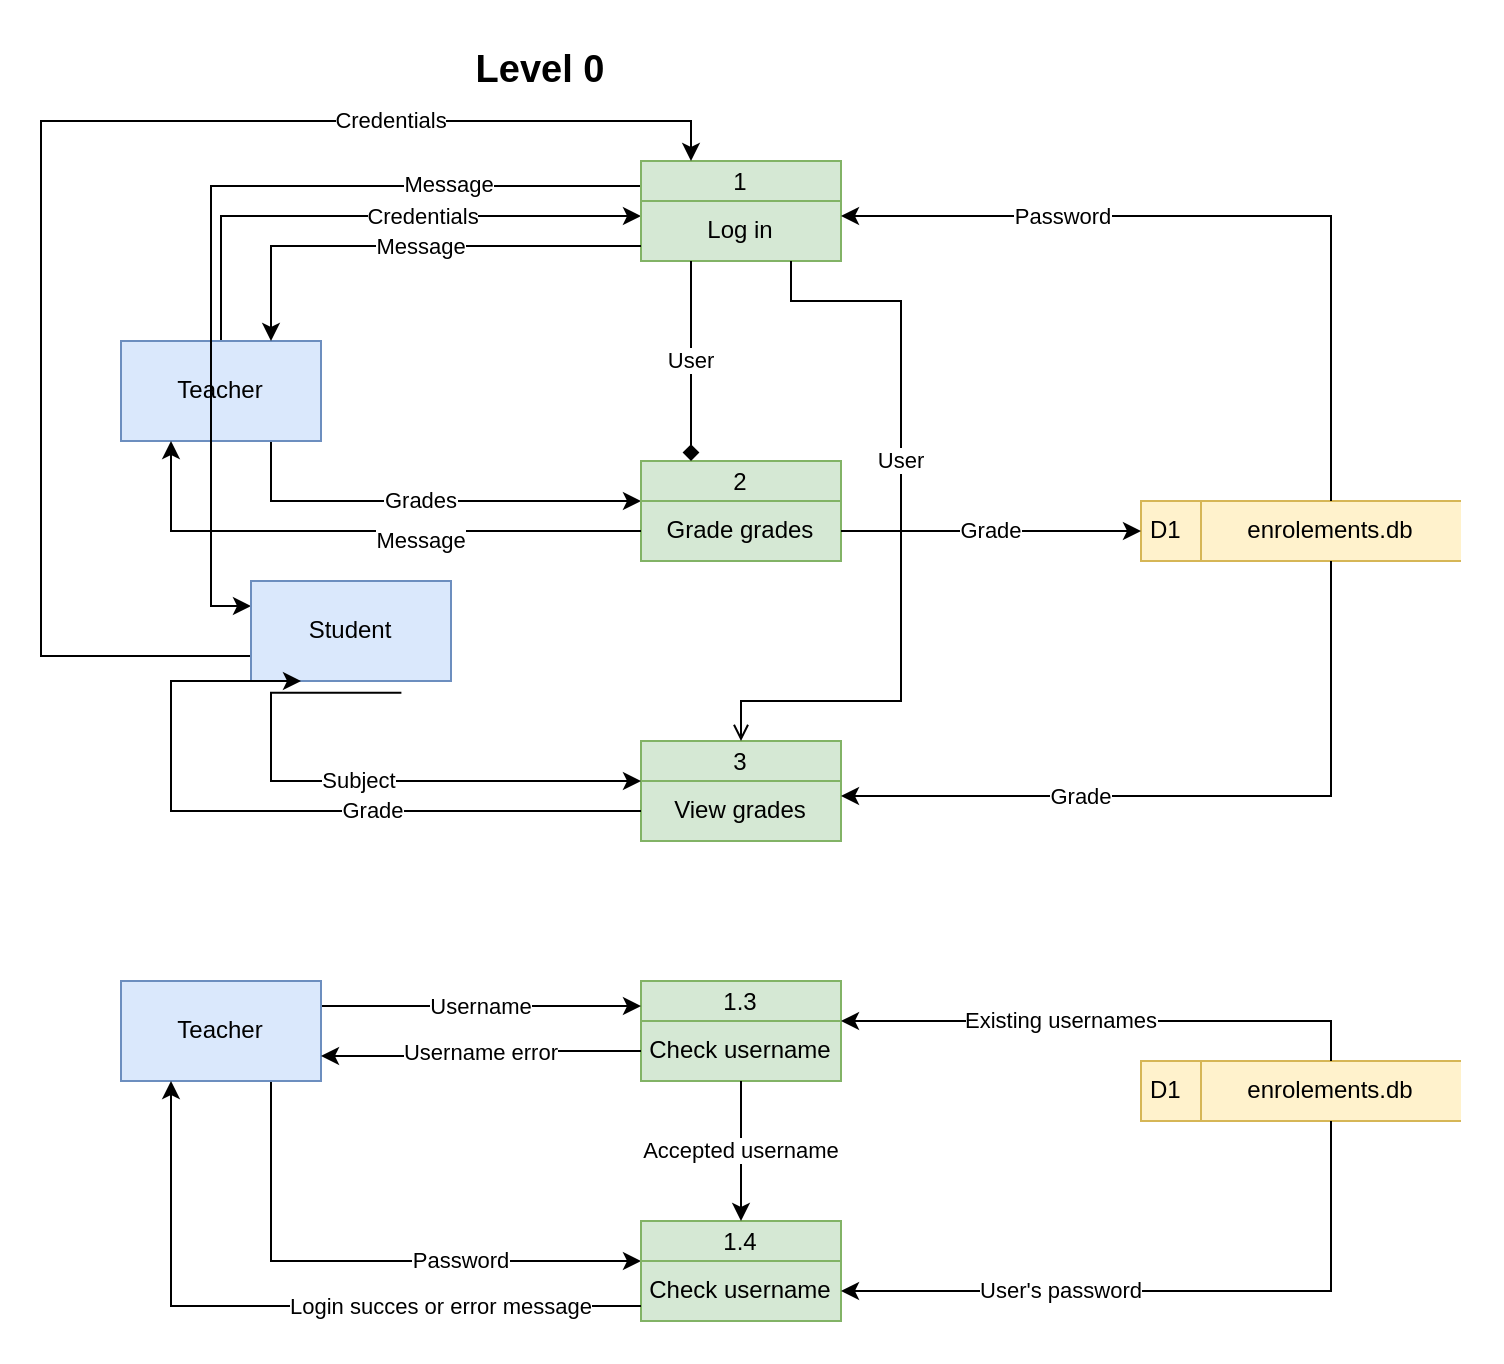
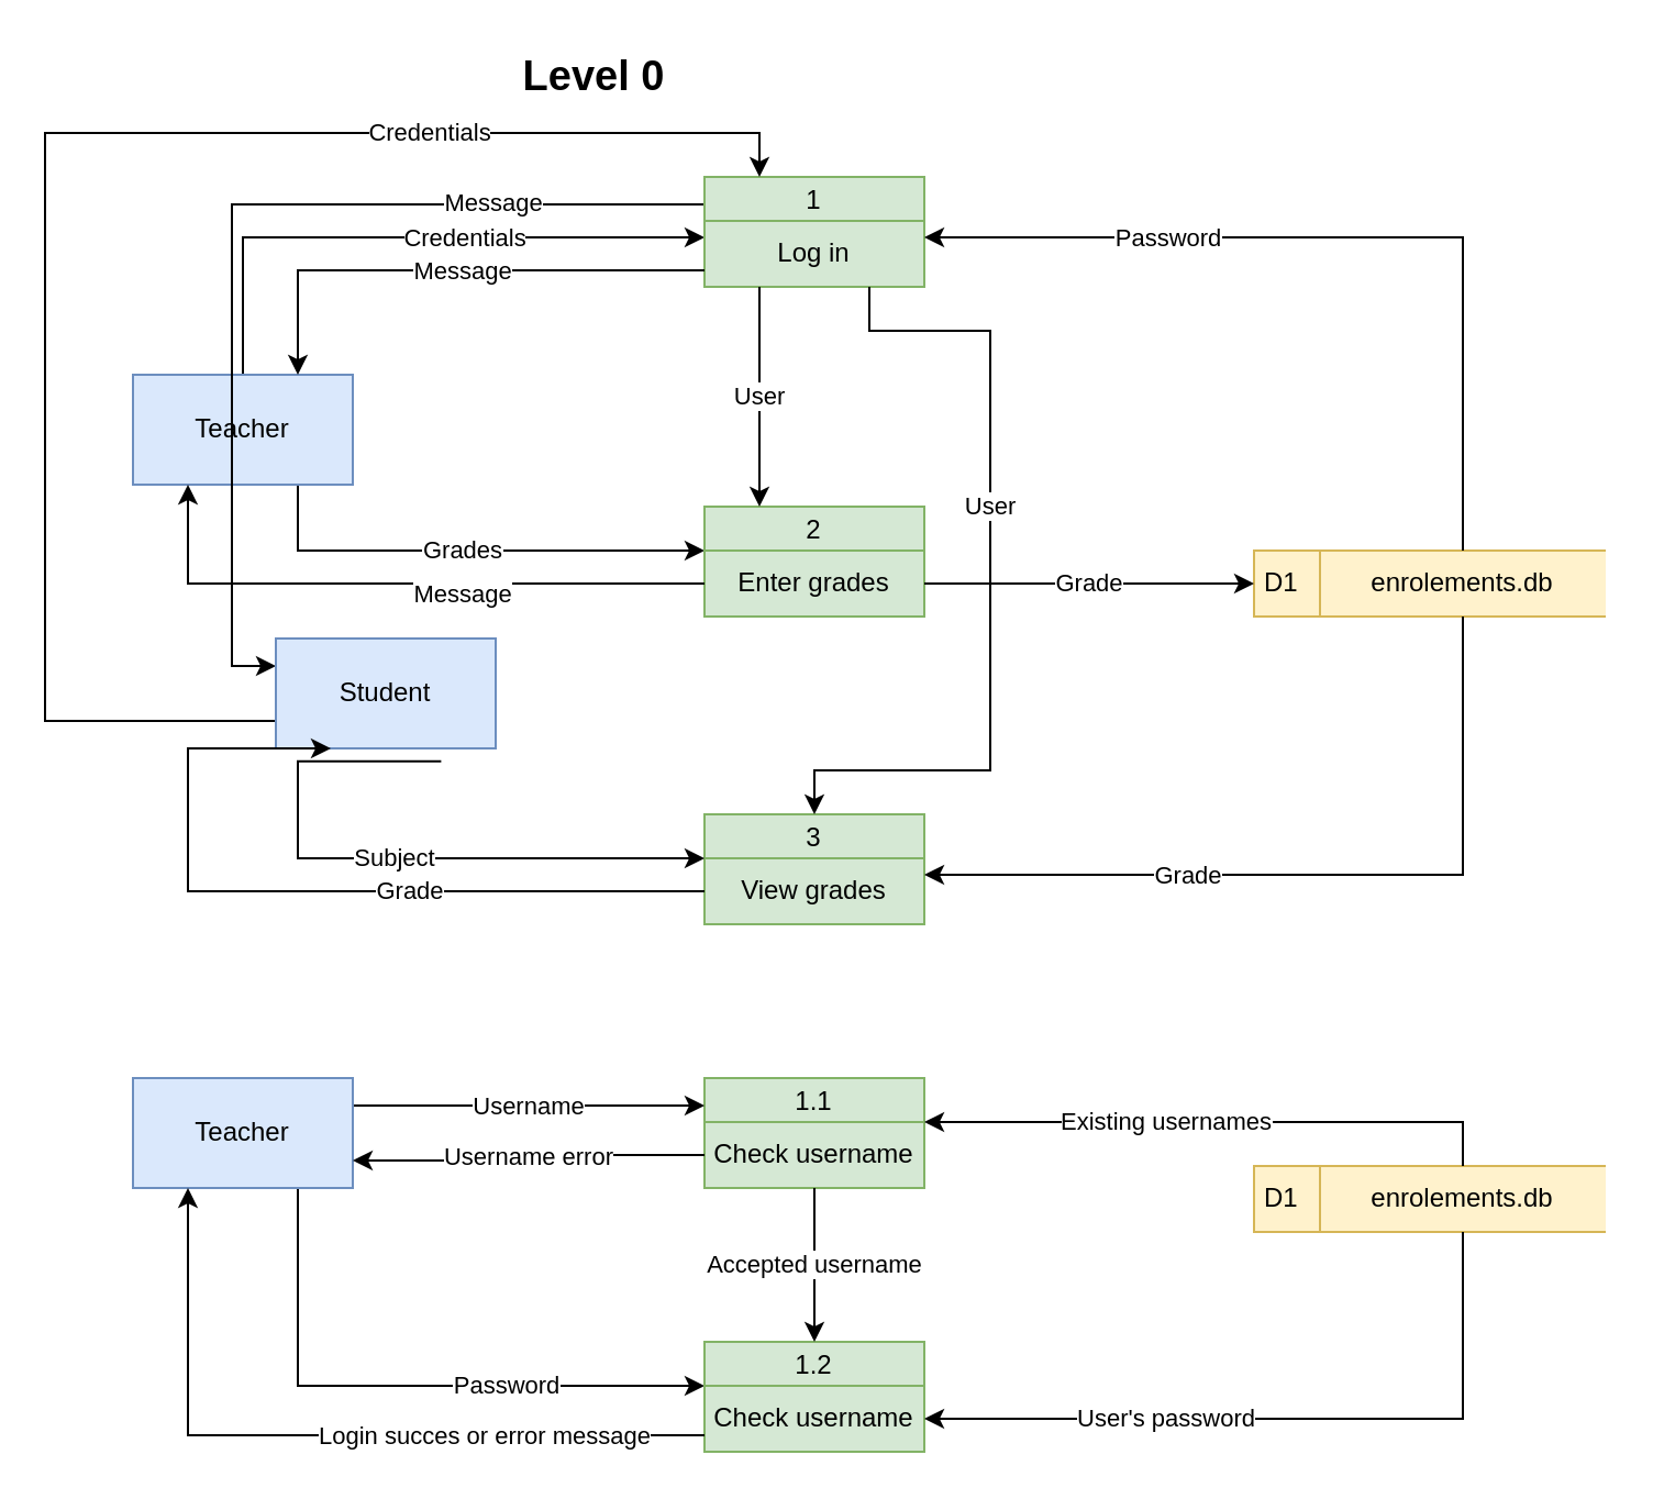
  <mxCell id="0" />
  <mxCell id="1" parent="0" />
  <mxCell id="2" value="Credentials" style="edgeStyle=orthogonalEdgeStyle;rounded=0;orthogonalLoop=1;jettySize=auto;html=1;exitX=0.5;exitY=0;exitDx=0;exitDy=0;entryX=0;entryY=0.25;entryDx=0;entryDy=0;" parent="1" source="4" target="14" edge="1"><mxGeometry x="0.193" relative="1" as="geometry"><mxPoint as="offset" /></mxGeometry></mxCell>
  <mxCell id="3" value="Grades" style="edgeStyle=orthogonalEdgeStyle;rounded=0;orthogonalLoop=1;jettySize=auto;html=1;exitX=0.75;exitY=1;exitDx=0;exitDy=0;entryX=0;entryY=0;entryDx=0;entryDy=0;" parent="1" source="4" target="11" edge="1"><mxGeometry x="-0.023" relative="1" as="geometry"><Array as="points"><mxPoint x="135" y="250" /></Array><mxPoint as="offset" /></mxGeometry></mxCell>
  <mxCell id="4" value="Teacher" style="html=1;dashed=0;whiteSpace=wrap;fillColor=#dae8fc;strokeColor=#6c8ebf;" parent="1" vertex="1"><mxGeometry x="60" y="170" width="100" height="50" as="geometry" /></mxCell>
  <mxCell id="5" value="3" style="swimlane;fontStyle=0;childLayout=stackLayout;horizontal=1;startSize=20;fillColor=#d5e8d4;horizontalStack=0;resizeParent=1;resizeParentMax=0;resizeLast=0;collapsible=0;marginBottom=0;swimlaneFillColor=#ffffff;strokeColor=#82b366;" parent="1" vertex="1"><mxGeometry x="320" y="370" width="100" height="50" as="geometry" /></mxCell>
  <mxCell id="6" value="View grades" style="text;html=1;align=center;verticalAlign=middle;whiteSpace=wrap;rounded=0;fillColor=#d5e8d4;strokeColor=#82b366;" parent="5" vertex="1"><mxGeometry y="20" width="100" height="30" as="geometry" /></mxCell>
  <mxCell id="7" value="" style="group" parent="1" vertex="1" connectable="0"><mxGeometry x="570" y="250" width="160" height="30" as="geometry" /></mxCell>
  <mxCell id="8" value="D1" style="html=1;dashed=0;whiteSpace=wrap;shape=mxgraph.dfd.dataStoreID;align=left;spacingLeft=3;points=[[0,0],[0.5,0],[1,0],[0,0.5],[1,0.5],[0,1],[0.5,1],[1,1]];fillColor=#fff2cc;strokeColor=#d6b656;" parent="7" vertex="1"><mxGeometry width="160" height="30" as="geometry" /></mxCell>
  <mxCell id="9" value="enrolements.db" style="text;html=1;align=center;verticalAlign=middle;whiteSpace=wrap;rounded=0;" parent="7" vertex="1"><mxGeometry x="30" width="130" height="30" as="geometry" /></mxCell>
  <mxCell id="10" value="2" style="swimlane;fontStyle=0;childLayout=stackLayout;horizontal=1;startSize=20;fillColor=#d5e8d4;horizontalStack=0;resizeParent=1;resizeParentMax=0;resizeLast=0;collapsible=0;marginBottom=0;swimlaneFillColor=#ffffff;strokeColor=#82b366;" parent="1" vertex="1"><mxGeometry x="320" y="230" width="100" height="50" as="geometry" /></mxCell>
- <mxCell id="11" value="Grade grades" style="text;html=1;align=center;verticalAlign=middle;whiteSpace=wrap;rounded=0;fillColor=#d5e8d4;strokeColor=#82b366;" parent="10" vertex="1"><mxGeometry y="20" width="100" height="30" as="geometry" /></mxCell>
+ <mxCell id="11" value="Enter grades" style="text;html=1;align=center;verticalAlign=middle;whiteSpace=wrap;rounded=0;fillColor=#d5e8d4;strokeColor=#82b366;" parent="10" vertex="1"><mxGeometry y="20" width="100" height="30" as="geometry" /></mxCell>
  <mxCell id="12" value="Message" style="edgeStyle=orthogonalEdgeStyle;rounded=0;orthogonalLoop=1;jettySize=auto;html=1;exitX=0;exitY=0.25;exitDx=0;exitDy=0;entryX=0;entryY=0.25;entryDx=0;entryDy=0;" parent="1" source="13" target="17" edge="1"><mxGeometry x="-0.569" relative="1" as="geometry"><mxPoint as="offset" /></mxGeometry></mxCell>
  <mxCell id="13" value="1" style="swimlane;fontStyle=0;childLayout=stackLayout;horizontal=1;startSize=20;fillColor=#d5e8d4;horizontalStack=0;resizeParent=1;resizeParentMax=0;resizeLast=0;collapsible=0;marginBottom=0;swimlaneFillColor=#ffffff;strokeColor=#82b366;" parent="1" vertex="1"><mxGeometry x="320" y="80" width="100" height="50" as="geometry" /></mxCell>
  <mxCell id="14" value="Log in" style="text;html=1;align=center;verticalAlign=middle;whiteSpace=wrap;rounded=0;fillColor=#d5e8d4;strokeColor=#82b366;" parent="13" vertex="1"><mxGeometry y="20" width="100" height="30" as="geometry" /></mxCell>
  <mxCell id="15" value="Credentials" style="edgeStyle=orthogonalEdgeStyle;rounded=0;orthogonalLoop=1;jettySize=auto;html=1;exitX=0;exitY=0.75;exitDx=0;exitDy=0;entryX=0.25;entryY=0;entryDx=0;entryDy=0;" parent="1" source="17" target="13" edge="1"><mxGeometry x="0.525" relative="1" as="geometry"><Array as="points"><mxPoint x="20" y="328" /><mxPoint x="20" y="60" /><mxPoint x="345" y="60" /></Array><mxPoint as="offset" /></mxGeometry></mxCell>
  <mxCell id="16" value="Subject" style="edgeStyle=orthogonalEdgeStyle;rounded=0;orthogonalLoop=1;jettySize=auto;html=1;exitX=0.752;exitY=1.118;exitDx=0;exitDy=0;entryX=0;entryY=0;entryDx=0;entryDy=0;exitPerimeter=0;" parent="1" source="17" target="6" edge="1"><mxGeometry x="0.039" relative="1" as="geometry"><Array as="points"><mxPoint x="135" y="390" /></Array><mxPoint as="offset" /></mxGeometry></mxCell>
  <mxCell id="17" value="Student" style="html=1;dashed=0;whiteSpace=wrap;fillColor=#dae8fc;strokeColor=#6c8ebf;" parent="1" vertex="1"><mxGeometry x="125" y="290" width="100" height="50" as="geometry" /></mxCell>
  <mxCell id="18" value="Message" style="edgeStyle=orthogonalEdgeStyle;rounded=0;orthogonalLoop=1;jettySize=auto;html=1;exitX=0;exitY=0.75;exitDx=0;exitDy=0;entryX=0.75;entryY=0;entryDx=0;entryDy=0;" parent="1" source="14" target="4" edge="1"><mxGeometry x="-0.054" relative="1" as="geometry"><mxPoint as="offset" /></mxGeometry></mxCell>
  <mxCell id="19" value="Password" style="edgeStyle=orthogonalEdgeStyle;rounded=0;orthogonalLoop=1;jettySize=auto;html=1;exitX=0.5;exitY=0;exitDx=0;exitDy=0;entryX=1;entryY=0.25;entryDx=0;entryDy=0;" parent="1" source="9" target="14" edge="1"><mxGeometry x="0.432" relative="1" as="geometry"><mxPoint as="offset" /></mxGeometry></mxCell>
  <mxCell id="20" value="Message" style="edgeStyle=orthogonalEdgeStyle;rounded=0;orthogonalLoop=1;jettySize=auto;html=1;exitX=0;exitY=0.5;exitDx=0;exitDy=0;entryX=0.25;entryY=1;entryDx=0;entryDy=0;" parent="1" source="11" target="4" edge="1"><mxGeometry x="-0.214" y="5" relative="1" as="geometry"><Array as="points"><mxPoint x="85" y="265" /></Array><mxPoint as="offset" /></mxGeometry></mxCell>
- <mxCell id="21" value="User" style="edgeStyle=orthogonalEdgeStyle;rounded=0;orthogonalLoop=1;jettySize=auto;html=1;exitX=0.25;exitY=1;exitDx=0;exitDy=0;entryX=0.25;entryY=0;entryDx=0;entryDy=0;endArrow=diamond;" parent="1" source="14" target="10" edge="1"><mxGeometry relative="1" as="geometry" /></mxCell>
+ <mxCell id="21" value="User" style="edgeStyle=orthogonalEdgeStyle;rounded=0;orthogonalLoop=1;jettySize=auto;html=1;exitX=0.25;exitY=1;exitDx=0;exitDy=0;entryX=0.25;entryY=0;entryDx=0;entryDy=0;" parent="1" source="14" target="10" edge="1"><mxGeometry relative="1" as="geometry" /></mxCell>
  <mxCell id="22" value="Grade" style="edgeStyle=orthogonalEdgeStyle;rounded=0;orthogonalLoop=1;jettySize=auto;html=1;entryX=0;entryY=0.5;entryDx=0;entryDy=0;exitX=1;exitY=0.5;exitDx=0;exitDy=0;" parent="1" source="11" target="8" edge="1"><mxGeometry relative="1" as="geometry"><mxPoint x="480" y="300" as="sourcePoint" /></mxGeometry></mxCell>
- <mxCell id="23" value="User" style="edgeStyle=orthogonalEdgeStyle;rounded=0;orthogonalLoop=1;jettySize=auto;html=1;exitX=0.75;exitY=1;exitDx=0;exitDy=0;entryX=0.5;entryY=0;entryDx=0;entryDy=0;endArrow=open;" parent="1" source="14" target="5" edge="1"><mxGeometry x="-0.173" relative="1" as="geometry"><Array as="points"><mxPoint x="395" y="150" /><mxPoint x="450" y="150" /><mxPoint x="450" y="350" /><mxPoint x="370" y="350" /></Array><mxPoint as="offset" /></mxGeometry></mxCell>
+ <mxCell id="23" value="User" style="edgeStyle=orthogonalEdgeStyle;rounded=0;orthogonalLoop=1;jettySize=auto;html=1;exitX=0.75;exitY=1;exitDx=0;exitDy=0;entryX=0.5;entryY=0;entryDx=0;entryDy=0;" parent="1" source="14" target="5" edge="1"><mxGeometry x="-0.173" relative="1" as="geometry"><Array as="points"><mxPoint x="395" y="150" /><mxPoint x="450" y="150" /><mxPoint x="450" y="350" /><mxPoint x="370" y="350" /></Array><mxPoint as="offset" /></mxGeometry></mxCell>
  <mxCell id="24" value="Grade" style="edgeStyle=orthogonalEdgeStyle;rounded=0;orthogonalLoop=1;jettySize=auto;html=1;exitX=0;exitY=0.5;exitDx=0;exitDy=0;entryX=0.25;entryY=1;entryDx=0;entryDy=0;" parent="1" source="6" target="17" edge="1"><mxGeometry x="-0.267" relative="1" as="geometry"><Array as="points"><mxPoint x="85" y="405" /></Array><mxPoint as="offset" /></mxGeometry></mxCell>
  <mxCell id="25" value="Grade" style="edgeStyle=orthogonalEdgeStyle;rounded=0;orthogonalLoop=1;jettySize=auto;html=1;exitX=0.5;exitY=1;exitDx=0;exitDy=0;entryX=1;entryY=0.25;entryDx=0;entryDy=0;" parent="1" source="9" target="6" edge="1"><mxGeometry x="0.338" relative="1" as="geometry"><mxPoint as="offset" /></mxGeometry></mxCell>
  <mxCell id="26" value="Level 0" style="text;html=1;align=center;verticalAlign=middle;whiteSpace=wrap;rounded=0;fontSize=19;fontStyle=1" parent="1" vertex="1"><mxGeometry x="210" y="20" width="120" height="30" as="geometry" /></mxCell>
- <mxCell id="27" value="1.3" style="swimlane;fontStyle=0;childLayout=stackLayout;horizontal=1;startSize=20;fillColor=#d5e8d4;horizontalStack=0;resizeParent=1;resizeParentMax=0;resizeLast=0;collapsible=0;marginBottom=0;swimlaneFillColor=#ffffff;strokeColor=#82b366;" parent="1" vertex="1"><mxGeometry x="320" y="490" width="100" height="50" as="geometry" /></mxCell>
+ <mxCell id="27" value="1.1" style="swimlane;fontStyle=0;childLayout=stackLayout;horizontal=1;startSize=20;fillColor=#d5e8d4;horizontalStack=0;resizeParent=1;resizeParentMax=0;resizeLast=0;collapsible=0;marginBottom=0;swimlaneFillColor=#ffffff;strokeColor=#82b366;" parent="1" vertex="1"><mxGeometry x="320" y="490" width="100" height="50" as="geometry" /></mxCell>
  <mxCell id="28" value="Check username" style="text;html=1;align=center;verticalAlign=middle;whiteSpace=wrap;rounded=0;fillColor=#d5e8d4;strokeColor=#82b366;" parent="27" vertex="1"><mxGeometry y="20" width="100" height="30" as="geometry" /></mxCell>
  <mxCell id="29" value="" style="group" parent="1" vertex="1" connectable="0"><mxGeometry x="570" y="530" width="160" height="30" as="geometry" /></mxCell>
  <mxCell id="30" value="D1" style="html=1;dashed=0;whiteSpace=wrap;shape=mxgraph.dfd.dataStoreID;align=left;spacingLeft=3;points=[[0,0],[0.5,0],[1,0],[0,0.5],[1,0.5],[0,1],[0.5,1],[1,1]];fillColor=#fff2cc;strokeColor=#d6b656;" parent="29" vertex="1"><mxGeometry width="160" height="30" as="geometry" /></mxCell>
  <mxCell id="31" value="enrolements.db" style="text;html=1;align=center;verticalAlign=middle;whiteSpace=wrap;rounded=0;" parent="29" vertex="1"><mxGeometry x="30" width="130" height="30" as="geometry" /></mxCell>
  <mxCell id="32" value="Username" style="edgeStyle=orthogonalEdgeStyle;rounded=0;orthogonalLoop=1;jettySize=auto;html=1;exitX=1;exitY=0.25;exitDx=0;exitDy=0;entryX=0;entryY=0.25;entryDx=0;entryDy=0;" parent="1" source="34" target="27" edge="1"><mxGeometry relative="1" as="geometry" /></mxCell>
  <mxCell id="33" value="Password" style="edgeStyle=orthogonalEdgeStyle;rounded=0;orthogonalLoop=1;jettySize=auto;html=1;exitX=0.75;exitY=1;exitDx=0;exitDy=0;entryX=0;entryY=0;entryDx=0;entryDy=0;" parent="1" source="34" target="36" edge="1"><mxGeometry x="0.345" relative="1" as="geometry"><Array as="points"><mxPoint x="135" y="630" /></Array><mxPoint as="offset" /></mxGeometry></mxCell>
  <mxCell id="34" value="Teacher" style="html=1;dashed=0;whiteSpace=wrap;fillColor=#dae8fc;strokeColor=#6c8ebf;" parent="1" vertex="1"><mxGeometry x="60" y="490" width="100" height="50" as="geometry" /></mxCell>
- <mxCell id="35" value="1.4" style="swimlane;fontStyle=0;childLayout=stackLayout;horizontal=1;startSize=20;fillColor=#d5e8d4;horizontalStack=0;resizeParent=1;resizeParentMax=0;resizeLast=0;collapsible=0;marginBottom=0;swimlaneFillColor=#ffffff;strokeColor=#82b366;" parent="1" vertex="1"><mxGeometry x="320" y="610" width="100" height="50" as="geometry" /></mxCell>
+ <mxCell id="35" value="1.2" style="swimlane;fontStyle=0;childLayout=stackLayout;horizontal=1;startSize=20;fillColor=#d5e8d4;horizontalStack=0;resizeParent=1;resizeParentMax=0;resizeLast=0;collapsible=0;marginBottom=0;swimlaneFillColor=#ffffff;strokeColor=#82b366;" parent="1" vertex="1"><mxGeometry x="320" y="610" width="100" height="50" as="geometry" /></mxCell>
  <mxCell id="36" value="Check username" style="text;html=1;align=center;verticalAlign=middle;whiteSpace=wrap;rounded=0;fillColor=#d5e8d4;strokeColor=#82b366;" parent="35" vertex="1"><mxGeometry y="20" width="100" height="30" as="geometry" /></mxCell>
  <mxCell id="37" value="Username error" style="edgeStyle=orthogonalEdgeStyle;rounded=0;orthogonalLoop=1;jettySize=auto;html=1;exitX=0;exitY=0.5;exitDx=0;exitDy=0;entryX=1;entryY=0.75;entryDx=0;entryDy=0;" parent="1" source="28" target="34" edge="1"><mxGeometry relative="1" as="geometry" /></mxCell>
  <mxCell id="38" value="Existing usernames" style="edgeStyle=orthogonalEdgeStyle;rounded=0;orthogonalLoop=1;jettySize=auto;html=1;exitX=0.5;exitY=0;exitDx=0;exitDy=0;entryX=1;entryY=0;entryDx=0;entryDy=0;" parent="1" source="31" target="28" edge="1"><mxGeometry x="0.17" relative="1" as="geometry"><Array as="points"><mxPoint x="665" y="510" /></Array><mxPoint as="offset" /></mxGeometry></mxCell>
  <mxCell id="39" value="Accepted username" style="edgeStyle=orthogonalEdgeStyle;rounded=0;orthogonalLoop=1;jettySize=auto;html=1;exitX=0.5;exitY=1;exitDx=0;exitDy=0;entryX=0.5;entryY=0;entryDx=0;entryDy=0;" parent="1" source="28" target="35" edge="1"><mxGeometry relative="1" as="geometry" /></mxCell>
  <mxCell id="40" value="Login succes or error message" style="edgeStyle=orthogonalEdgeStyle;rounded=0;orthogonalLoop=1;jettySize=auto;html=1;exitX=0;exitY=0.75;exitDx=0;exitDy=0;entryX=0.25;entryY=1;entryDx=0;entryDy=0;" parent="1" source="36" target="34" edge="1"><mxGeometry x="-0.424" relative="1" as="geometry"><mxPoint as="offset" /></mxGeometry></mxCell>
  <mxCell id="41" value="User's password" style="edgeStyle=orthogonalEdgeStyle;rounded=0;orthogonalLoop=1;jettySize=auto;html=1;exitX=0.5;exitY=1;exitDx=0;exitDy=0;entryX=1;entryY=0.5;entryDx=0;entryDy=0;" parent="1" source="31" target="36" edge="1"><mxGeometry x="0.333" relative="1" as="geometry"><mxPoint as="offset" /></mxGeometry></mxCell>
